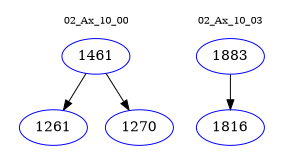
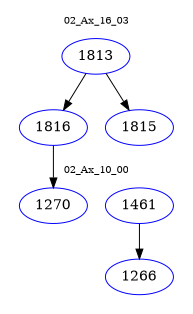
  digraph {
    node [color=blue]
    edge [color=black]
    n1 [label=1461]
-   n2 [label=1261]
+   n2 [label=1266]
    n3 [label=1270]
-   n4 [label=1883]
+   n4 [label=1813]
    n5 [label=1816]
+   n6 [label=1815]
    subgraph cluster_1 {
      color=white
      fontsize=10
      label="02_Ax_10_00"
      n1
      n2
      n3
    }
    subgraph cluster_2 {
      color=white
      fontsize=10
-     label="02_Ax_10_03"
+     label="02_Ax_16_03"
      n4
      n5
+     n6
    }
    n1 -> n2
-   n1 -> n3
+   n5 -> n3
    n4 -> n5
+   n4 -> n6
  }
